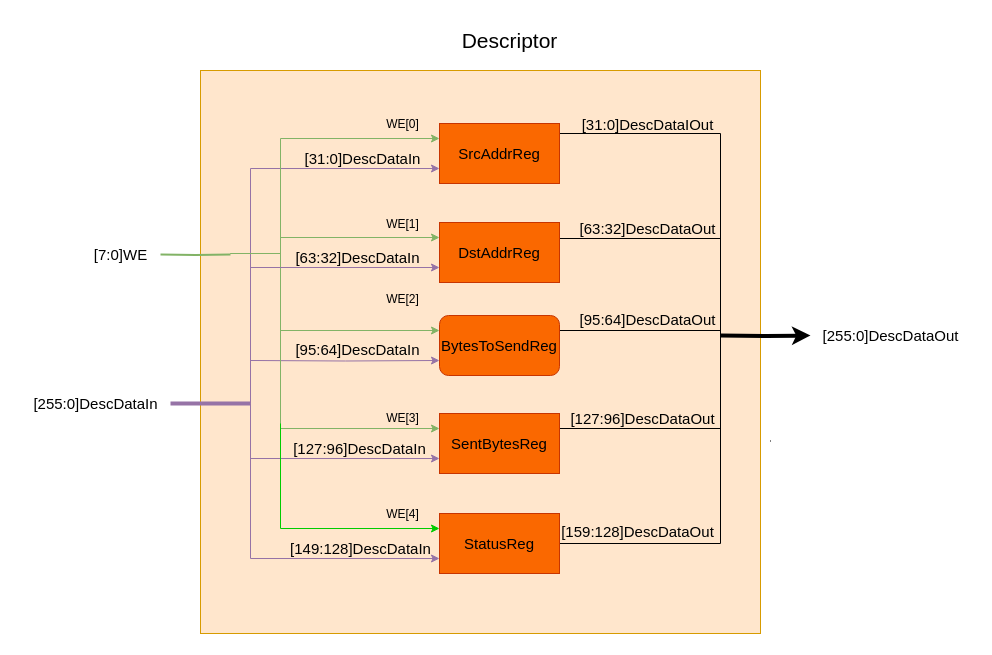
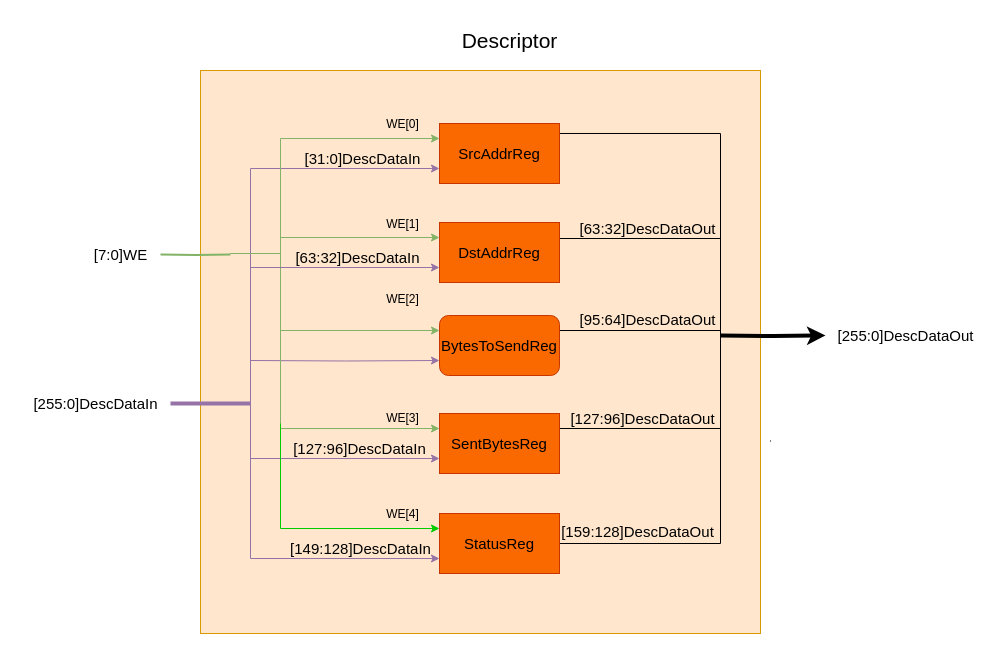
  <mxCell id="0" />
  <mxCell id="1" parent="0" />
  <mxCell id="2" style="edgeStyle=orthogonalEdgeStyle;rounded=0;orthogonalLoop=1;jettySize=auto;html=1;exitX=0;exitY=0;exitDx=0;exitDy=0;entryX=0;entryY=0.25;entryDx=0;entryDy=0;fontSize=15;endArrow=none;endFill=0;" parent="1" source="3" edge="1"><mxGeometry relative="1" as="geometry"><Array as="points"><mxPoint x="240" y="133" /><mxPoint x="320" y="133" /><mxPoint x="320" y="168" /></Array><mxPoint x="439" y="168" as="targetPoint" /></mxGeometry></mxCell>
  <mxCell id="3" value="" style="rounded=0;whiteSpace=wrap;html=1;fillColor=#ffe6cc;strokeColor=#d79b00;" parent="1" vertex="1"><mxGeometry x="200" y="70" width="560" height="563" as="geometry" /></mxCell>
  <mxCell id="4" value="&lt;font style=&quot;font-size: 21px;&quot;&gt;Descriptor&lt;/font&gt;" style="text;html=1;align=center;verticalAlign=middle;resizable=0;points=[];autosize=1;strokeColor=none;fillColor=none;" parent="1" vertex="1"><mxGeometry x="449" y="20" width="120" height="40" as="geometry" /></mxCell>
  <mxCell id="5" style="edgeStyle=orthogonalEdgeStyle;rounded=0;orthogonalLoop=1;jettySize=auto;html=1;exitX=1;exitY=0.25;exitDx=0;exitDy=0;endArrow=none;endFill=0;" parent="1" source="15" edge="1"><mxGeometry relative="1" as="geometry"><mxPoint x="720" y="243" as="targetPoint" /><mxPoint x="559" y="168" as="sourcePoint" /><Array as="points"><mxPoint x="559" y="133" /><mxPoint x="720" y="133" /></Array></mxGeometry></mxCell>
  <mxCell id="6" style="edgeStyle=orthogonalEdgeStyle;rounded=0;orthogonalLoop=1;jettySize=auto;html=1;exitX=1;exitY=0.25;exitDx=0;exitDy=0;endArrow=none;endFill=0;" parent="1" edge="1"><mxGeometry relative="1" as="geometry"><mxPoint x="720" y="293" as="targetPoint" /><mxPoint x="559" y="238" as="sourcePoint" /><Array as="points"><mxPoint x="720" y="238" /><mxPoint x="720" y="283" /></Array></mxGeometry></mxCell>
  <mxCell id="7" style="edgeStyle=orthogonalEdgeStyle;rounded=0;orthogonalLoop=1;jettySize=auto;html=1;exitX=1;exitY=0.25;exitDx=0;exitDy=0;endArrow=none;endFill=0;" parent="1" source="9" edge="1"><mxGeometry relative="1" as="geometry"><mxPoint x="720" y="273" as="targetPoint" /><Array as="points"><mxPoint x="720" y="330" /></Array></mxGeometry></mxCell>
  <mxCell id="8" style="edgeStyle=orthogonalEdgeStyle;rounded=0;orthogonalLoop=1;jettySize=auto;html=1;exitX=0;exitY=0.75;exitDx=0;exitDy=0;startArrow=none;startFill=0;endArrow=classic;endFill=1;strokeColor=#9673a6;strokeWidth=1;entryX=0;entryY=0.75;entryDx=0;entryDy=0;fillColor=#e1d5e7;" parent="1" target="9" edge="1"><mxGeometry relative="1" as="geometry"><mxPoint x="250" y="360" as="sourcePoint" /></mxGeometry></mxCell>
  <mxCell id="9" value="BytesToSendReg" style="whiteSpace=wrap;html=1;fontSize=15;fillColor=#fa6800;fontColor=#000000;strokeColor=#C73500;rounded=1;" parent="1" vertex="1"><mxGeometry x="439" y="315" width="120" height="60" as="geometry" /></mxCell>
  <mxCell id="10" style="edgeStyle=orthogonalEdgeStyle;rounded=0;orthogonalLoop=1;jettySize=auto;html=1;startArrow=none;startFill=1;endArrow=none;endFill=0;" parent="1" edge="1"><mxGeometry relative="1" as="geometry"><mxPoint x="770" y="440" as="targetPoint" /><mxPoint x="770" y="441" as="sourcePoint" /><Array as="points"><mxPoint x="770" y="440" /></Array></mxGeometry></mxCell>
  <mxCell id="11" style="edgeStyle=orthogonalEdgeStyle;rounded=0;orthogonalLoop=1;jettySize=auto;html=1;exitX=1;exitY=0.25;exitDx=0;exitDy=0;fontSize=15;startArrow=none;startFill=0;endArrow=none;endFill=0;strokeColor=#000000;" parent="1" source="12" edge="1"><mxGeometry relative="1" as="geometry"><mxPoint x="720" y="283" as="targetPoint" /><Array as="points"><mxPoint x="720" y="428" /><mxPoint x="720" y="283" /></Array></mxGeometry></mxCell>
  <mxCell id="12" value="SentBytesReg" style="rounded=0;whiteSpace=wrap;html=1;fontSize=15;fillColor=#fa6800;fontColor=#000000;strokeColor=#C73500;" parent="1" vertex="1"><mxGeometry x="439" y="413" width="120" height="60" as="geometry" /></mxCell>
  <mxCell id="13" value="[7:0]WE" style="text;html=1;align=center;verticalAlign=middle;resizable=0;points=[];autosize=1;strokeColor=none;fillColor=none;fontSize=15;" parent="1" vertex="1"><mxGeometry x="80" y="239" width="80" height="30" as="geometry" /></mxCell>
  <mxCell id="14" style="edgeStyle=orthogonalEdgeStyle;rounded=0;orthogonalLoop=1;jettySize=auto;html=1;strokeColor=#9673a6;strokeWidth=1;entryX=0;entryY=0.75;entryDx=0;entryDy=0;fillColor=#e1d5e7;" parent="1" target="15" edge="1"><mxGeometry relative="1" as="geometry"><mxPoint x="250" y="413" as="sourcePoint" /><Array as="points"><mxPoint x="250" y="403" /><mxPoint x="250" y="168" /></Array></mxGeometry></mxCell>
  <mxCell id="15" value="SrcAddrReg" style="rounded=0;whiteSpace=wrap;html=1;fontSize=15;fillColor=#fa6800;fontColor=#000000;strokeColor=#C73500;" parent="1" vertex="1"><mxGeometry x="439" y="123" width="120" height="60" as="geometry" /></mxCell>
  <mxCell id="16" style="edgeStyle=orthogonalEdgeStyle;rounded=0;orthogonalLoop=1;jettySize=auto;html=1;exitX=0;exitY=0.5;exitDx=0;exitDy=0;startArrow=none;startFill=0;endArrow=none;endFill=0;strokeColor=#82b366;fillColor=#d5e8d4;strokeWidth=2;" parent="1" target="13" edge="1"><mxGeometry relative="1" as="geometry"><mxPoint x="160" y="254" as="targetPoint" /><mxPoint x="230" y="254" as="sourcePoint" /></mxGeometry></mxCell>
  <mxCell id="17" style="edgeStyle=orthogonalEdgeStyle;rounded=0;orthogonalLoop=1;jettySize=auto;html=1;startArrow=none;startFill=0;endArrow=classic;endFill=1;strokeColor=#82b366;fillColor=#d5e8d4;entryX=0;entryY=0.25;entryDx=0;entryDy=0;" parent="1" target="15" edge="1"><mxGeometry relative="1" as="geometry"><mxPoint x="404" y="123" as="targetPoint" /><Array as="points"><mxPoint x="280" y="253" /><mxPoint x="280" y="138" /></Array><mxPoint x="230" y="253" as="sourcePoint" /></mxGeometry></mxCell>
  <mxCell id="18" style="edgeStyle=orthogonalEdgeStyle;rounded=0;orthogonalLoop=1;jettySize=auto;html=1;startArrow=none;startFill=0;endArrow=classic;endFill=1;strokeColor=#82b366;fillColor=#d5e8d4;entryX=0;entryY=0.25;entryDx=0;entryDy=0;" parent="1" target="23" edge="1"><mxGeometry relative="1" as="geometry"><mxPoint x="404" y="222" as="targetPoint" /><Array as="points"><mxPoint x="280" y="237" /></Array><mxPoint x="280" y="253" as="sourcePoint" /></mxGeometry></mxCell>
  <mxCell id="19" style="edgeStyle=orthogonalEdgeStyle;rounded=0;orthogonalLoop=1;jettySize=auto;html=1;startArrow=none;startFill=0;endArrow=classic;endFill=1;strokeColor=#82b366;fillColor=#d5e8d4;entryX=0;entryY=0.25;entryDx=0;entryDy=0;" parent="1" target="9" edge="1"><mxGeometry relative="1" as="geometry"><mxPoint x="404" y="314" as="targetPoint" /><Array as="points"><mxPoint x="280" y="253" /><mxPoint x="280" y="330" /></Array><mxPoint x="230" y="253" as="sourcePoint" /></mxGeometry></mxCell>
  <mxCell id="20" style="edgeStyle=orthogonalEdgeStyle;rounded=0;orthogonalLoop=1;jettySize=auto;html=1;startArrow=none;startFill=0;endArrow=classic;endFill=1;strokeColor=#82b366;fillColor=#d5e8d4;entryX=0;entryY=0.25;entryDx=0;entryDy=0;" parent="1" target="12" edge="1"><mxGeometry relative="1" as="geometry"><mxPoint x="405.18" y="416.74" as="targetPoint" /><Array as="points"><mxPoint x="280" y="253" /><mxPoint x="280" y="428" /></Array><mxPoint x="230" y="253" as="sourcePoint" /></mxGeometry></mxCell>
  <mxCell id="21" style="edgeStyle=orthogonalEdgeStyle;rounded=0;orthogonalLoop=1;jettySize=auto;html=1;startArrow=none;startFill=0;endArrow=none;endFill=0;strokeColor=#9673a6;fillColor=#e1d5e7;strokeWidth=4;" parent="1" target="27" edge="1"><mxGeometry relative="1" as="geometry"><mxPoint x="150" y="402" as="targetPoint" /><mxPoint x="230" y="403" as="sourcePoint" /><Array as="points"><mxPoint x="250" y="403" /><mxPoint x="250" y="403" /></Array></mxGeometry></mxCell>
  <mxCell id="22" style="edgeStyle=orthogonalEdgeStyle;rounded=0;orthogonalLoop=1;jettySize=auto;html=1;startArrow=classic;startFill=1;endArrow=none;endFill=0;strokeColor=#9673a6;fillColor=#e1d5e7;exitX=0;exitY=0.75;exitDx=0;exitDy=0;" parent="1" source="23" edge="1"><mxGeometry relative="1" as="geometry"><mxPoint x="250" y="403" as="targetPoint" /><mxPoint x="405.52" y="268.56" as="sourcePoint" /><Array as="points"><mxPoint x="250" y="267" /><mxPoint x="250" y="403" /></Array></mxGeometry></mxCell>
  <mxCell id="23" value="DstAddrReg" style="rounded=0;whiteSpace=wrap;html=1;fontSize=15;fillColor=#fa6800;fontColor=#000000;strokeColor=#C73500;" parent="1" vertex="1"><mxGeometry x="439" y="222" width="120" height="60" as="geometry" /></mxCell>
  <mxCell id="24" style="edgeStyle=orthogonalEdgeStyle;rounded=0;orthogonalLoop=1;jettySize=auto;html=1;exitX=0;exitY=0.75;exitDx=0;exitDy=0;fontSize=15;startArrow=classic;startFill=1;endArrow=none;endFill=0;strokeColor=#9673a6;fillColor=#e1d5e7;" parent="1" source="12" edge="1"><mxGeometry relative="1" as="geometry"><mxPoint x="250" y="403" as="targetPoint" /><mxPoint x="299.393" y="449.893" as="sourcePoint" /><Array as="points"><mxPoint x="250" y="458" /><mxPoint x="250" y="403" /></Array></mxGeometry></mxCell>
  <mxCell id="25" style="edgeStyle=orthogonalEdgeStyle;rounded=0;orthogonalLoop=1;jettySize=auto;html=1;fontSize=15;startArrow=none;startFill=0;endArrow=classic;endFill=1;strokeColor=#000000;strokeWidth=4;" parent="1" target="26" edge="1"><mxGeometry relative="1" as="geometry"><mxPoint x="820" y="335.5" as="targetPoint" /><mxPoint x="720" y="335" as="sourcePoint" /></mxGeometry></mxCell>
- <mxCell id="26" value="[255:0]DescDataOut" style="text;html=1;align=center;verticalAlign=middle;resizable=0;points=[];autosize=1;strokeColor=none;fillColor=none;fontSize=15;" parent="1" vertex="1"><mxGeometry x="810" y="320" width="160" height="30" as="geometry" /></mxCell>
+ <mxCell id="26" value="[255:0]DescDataOut" style="text;html=1;align=center;verticalAlign=middle;resizable=0;points=[];autosize=1;strokeColor=none;fillColor=none;fontSize=15;" parent="1" vertex="1"><mxGeometry x="825" y="320" width="160" height="30" as="geometry" /></mxCell>
  <mxCell id="27" value="&lt;span style=&quot;font-size: 15px;&quot;&gt;[255:0]DescDataIn&lt;/span&gt;" style="text;html=1;align=center;verticalAlign=middle;resizable=0;points=[];autosize=1;strokeColor=none;fillColor=none;" parent="1" vertex="1"><mxGeometry x="20" y="388" width="150" height="30" as="geometry" /></mxCell>
- <mxCell id="28" value="&lt;span style=&quot;font-size: 15px;&quot;&gt;[31:0]DescDataIOut&lt;/span&gt;" style="text;html=1;align=center;verticalAlign=middle;resizable=0;points=[];autosize=1;strokeColor=none;fillColor=none;" parent="1" vertex="1"><mxGeometry x="567" y="109" width="160" height="30" as="geometry" /></mxCell>
  <mxCell id="29" value="&lt;span style=&quot;font-size: 15px;&quot;&gt;[63:32]DescDataOut&lt;/span&gt;" style="text;html=1;align=center;verticalAlign=middle;resizable=0;points=[];autosize=1;strokeColor=none;fillColor=none;" parent="1" vertex="1"><mxGeometry x="567" y="213" width="160" height="30" as="geometry" /></mxCell>
  <mxCell id="30" value="&lt;span style=&quot;font-size: 15px;&quot;&gt;[95:64]DescDataOut&lt;/span&gt;" style="text;html=1;align=center;verticalAlign=middle;resizable=0;points=[];autosize=1;strokeColor=none;fillColor=none;" parent="1" vertex="1"><mxGeometry x="567" y="304" width="160" height="30" as="geometry" /></mxCell>
  <mxCell id="31" style="edgeStyle=orthogonalEdgeStyle;rounded=0;orthogonalLoop=1;jettySize=auto;html=1;entryX=0;entryY=0.25;entryDx=0;entryDy=0;strokeColor=#00CC00;" parent="1" target="34" edge="1"><mxGeometry relative="1" as="geometry"><mxPoint x="280" y="423" as="sourcePoint" /><Array as="points"><mxPoint x="280" y="423" /><mxPoint x="280" y="528" /></Array></mxGeometry></mxCell>
  <mxCell id="32" style="edgeStyle=orthogonalEdgeStyle;rounded=0;orthogonalLoop=1;jettySize=auto;html=1;strokeColor=#9673a6;entryX=0;entryY=0.75;entryDx=0;entryDy=0;fillColor=#e1d5e7;" parent="1" target="34" edge="1"><mxGeometry relative="1" as="geometry"><mxPoint x="250" y="443" as="sourcePoint" /><Array as="points"><mxPoint x="250" y="443" /><mxPoint x="250" y="558" /></Array></mxGeometry></mxCell>
  <mxCell id="33" style="edgeStyle=orthogonalEdgeStyle;rounded=0;orthogonalLoop=1;jettySize=auto;html=1;exitX=1;exitY=0.5;exitDx=0;exitDy=0;startArrow=none;startFill=0;strokeColor=#000000;strokeWidth=1;endArrow=none;endFill=0;" parent="1" source="34" edge="1"><mxGeometry relative="1" as="geometry"><mxPoint x="720" y="393" as="targetPoint" /><Array as="points"><mxPoint x="720" y="543" /><mxPoint x="720" y="393" /></Array></mxGeometry></mxCell>
  <mxCell id="34" value="StatusReg" style="rounded=0;whiteSpace=wrap;html=1;fontSize=15;fillColor=#fa6800;fontColor=#000000;strokeColor=#C73500;" parent="1" vertex="1"><mxGeometry x="439" y="513" width="120" height="60" as="geometry" /></mxCell>
  <mxCell id="35" value="&lt;span style=&quot;font-size: 15px;&quot;&gt;[127:96]DescDataOut&lt;/span&gt;" style="text;html=1;align=center;verticalAlign=middle;resizable=0;points=[];autosize=1;strokeColor=none;fillColor=none;" parent="1" vertex="1"><mxGeometry x="557" y="403" width="170" height="30" as="geometry" /></mxCell>
  <mxCell id="36" value="WE[0]" style="text;html=1;align=center;verticalAlign=middle;resizable=0;points=[];autosize=1;strokeColor=none;fillColor=none;" parent="1" vertex="1"><mxGeometry x="372" y="109" width="60" height="30" as="geometry" /></mxCell>
  <mxCell id="37" value="WE[1]" style="text;html=1;align=center;verticalAlign=middle;resizable=0;points=[];autosize=1;strokeColor=none;fillColor=none;" parent="1" vertex="1"><mxGeometry x="372" y="209" width="60" height="30" as="geometry" /></mxCell>
  <mxCell id="38" value="WE[2]" style="text;html=1;align=center;verticalAlign=middle;resizable=0;points=[];autosize=1;strokeColor=none;fillColor=none;" parent="1" vertex="1"><mxGeometry x="372" y="284" width="60" height="30" as="geometry" /></mxCell>
  <mxCell id="39" value="WE[3]" style="text;html=1;align=center;verticalAlign=middle;resizable=0;points=[];autosize=1;strokeColor=none;fillColor=none;" parent="1" vertex="1"><mxGeometry x="372" y="403" width="60" height="30" as="geometry" /></mxCell>
  <mxCell id="40" value="WE[4]" style="text;html=1;align=center;verticalAlign=middle;resizable=0;points=[];autosize=1;strokeColor=none;fillColor=none;" parent="1" vertex="1"><mxGeometry x="372" y="499" width="60" height="30" as="geometry" /></mxCell>
  <mxCell id="41" value="&lt;span style=&quot;font-size: 15px;&quot;&gt;[31:0]DescDataIn&lt;/span&gt;" style="text;html=1;align=center;verticalAlign=middle;resizable=0;points=[];autosize=1;strokeColor=none;fillColor=none;" parent="1" vertex="1"><mxGeometry x="292" y="143" width="140" height="30" as="geometry" /></mxCell>
  <mxCell id="42" value="&lt;span style=&quot;font-size: 15px;&quot;&gt;[63:32]DescDataIn&lt;/span&gt;" style="text;html=1;align=center;verticalAlign=middle;resizable=0;points=[];autosize=1;strokeColor=none;fillColor=none;" parent="1" vertex="1"><mxGeometry x="282" y="242" width="150" height="30" as="geometry" /></mxCell>
- <mxCell id="43" value="&lt;span style=&quot;font-size: 15px;&quot;&gt;[95:64]DescDataIn&lt;/span&gt;" style="text;html=1;align=center;verticalAlign=middle;resizable=0;points=[];autosize=1;strokeColor=none;fillColor=none;" parent="1" vertex="1"><mxGeometry x="282" y="334" width="150" height="30" as="geometry" /></mxCell>
  <mxCell id="44" value="&lt;span style=&quot;font-size: 15px;&quot;&gt;[127:96]DescDataIn&lt;/span&gt;" style="text;html=1;align=center;verticalAlign=middle;resizable=0;points=[];autosize=1;strokeColor=none;fillColor=none;" parent="1" vertex="1"><mxGeometry x="279" y="433" width="160" height="30" as="geometry" /></mxCell>
  <mxCell id="45" value="&lt;span style=&quot;font-size: 15px;&quot;&gt;[149:128]DescDataIn&lt;/span&gt;" style="text;html=1;align=center;verticalAlign=middle;resizable=0;points=[];autosize=1;strokeColor=none;fillColor=none;" parent="1" vertex="1"><mxGeometry x="280" y="533" width="160" height="30" as="geometry" /></mxCell>
  <mxCell id="46" value="&lt;span style=&quot;font-size: 15px;&quot;&gt;[159:128]DescDataOut&lt;/span&gt;" style="text;html=1;align=center;verticalAlign=middle;resizable=0;points=[];autosize=1;strokeColor=none;fillColor=none;" parent="1" vertex="1"><mxGeometry x="547" y="516" width="180" height="30" as="geometry" /></mxCell>
